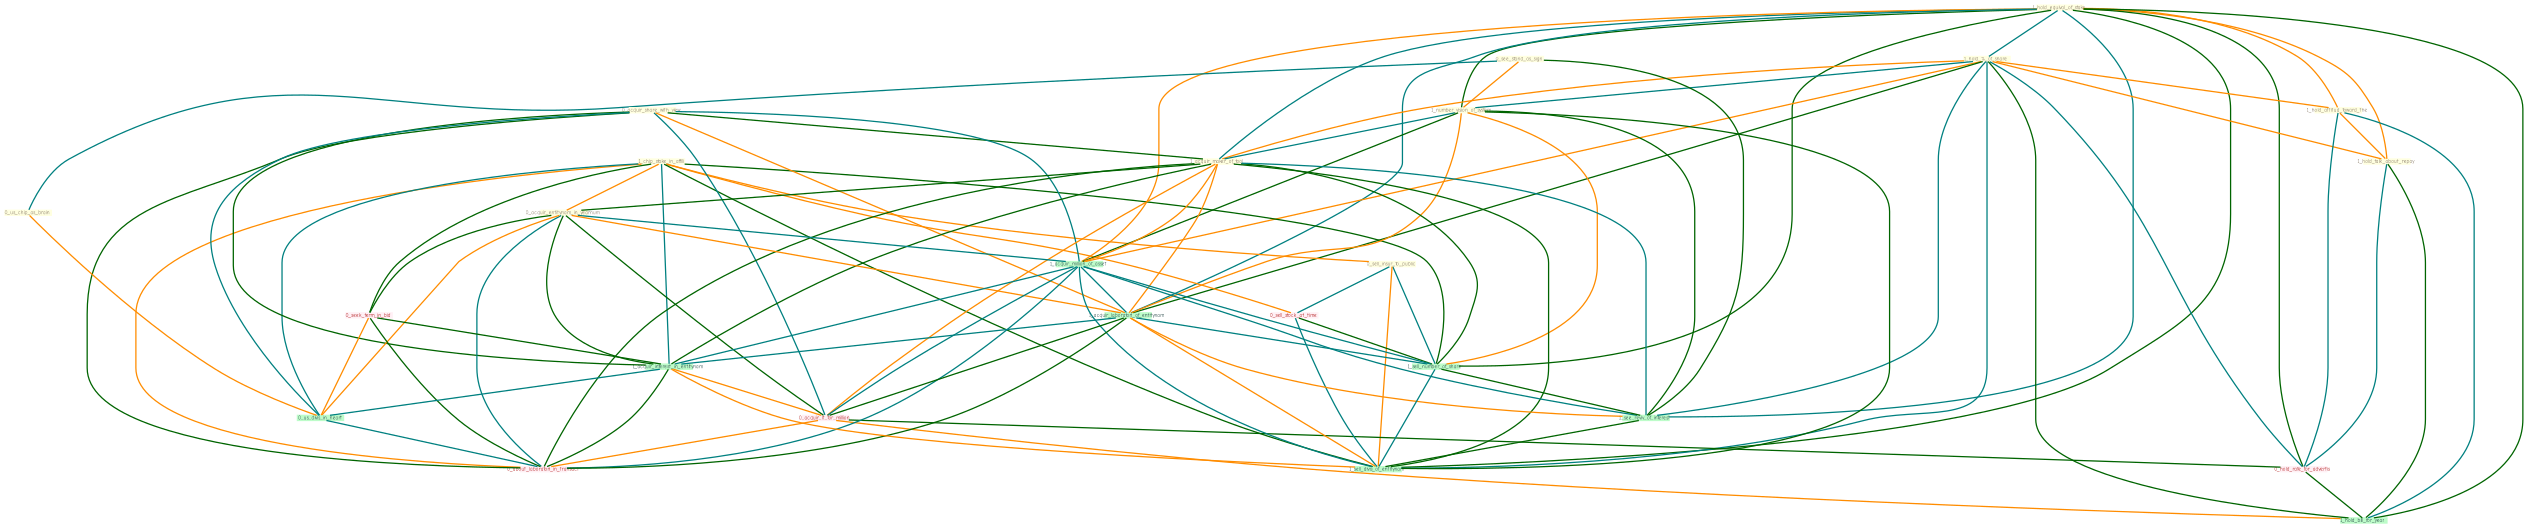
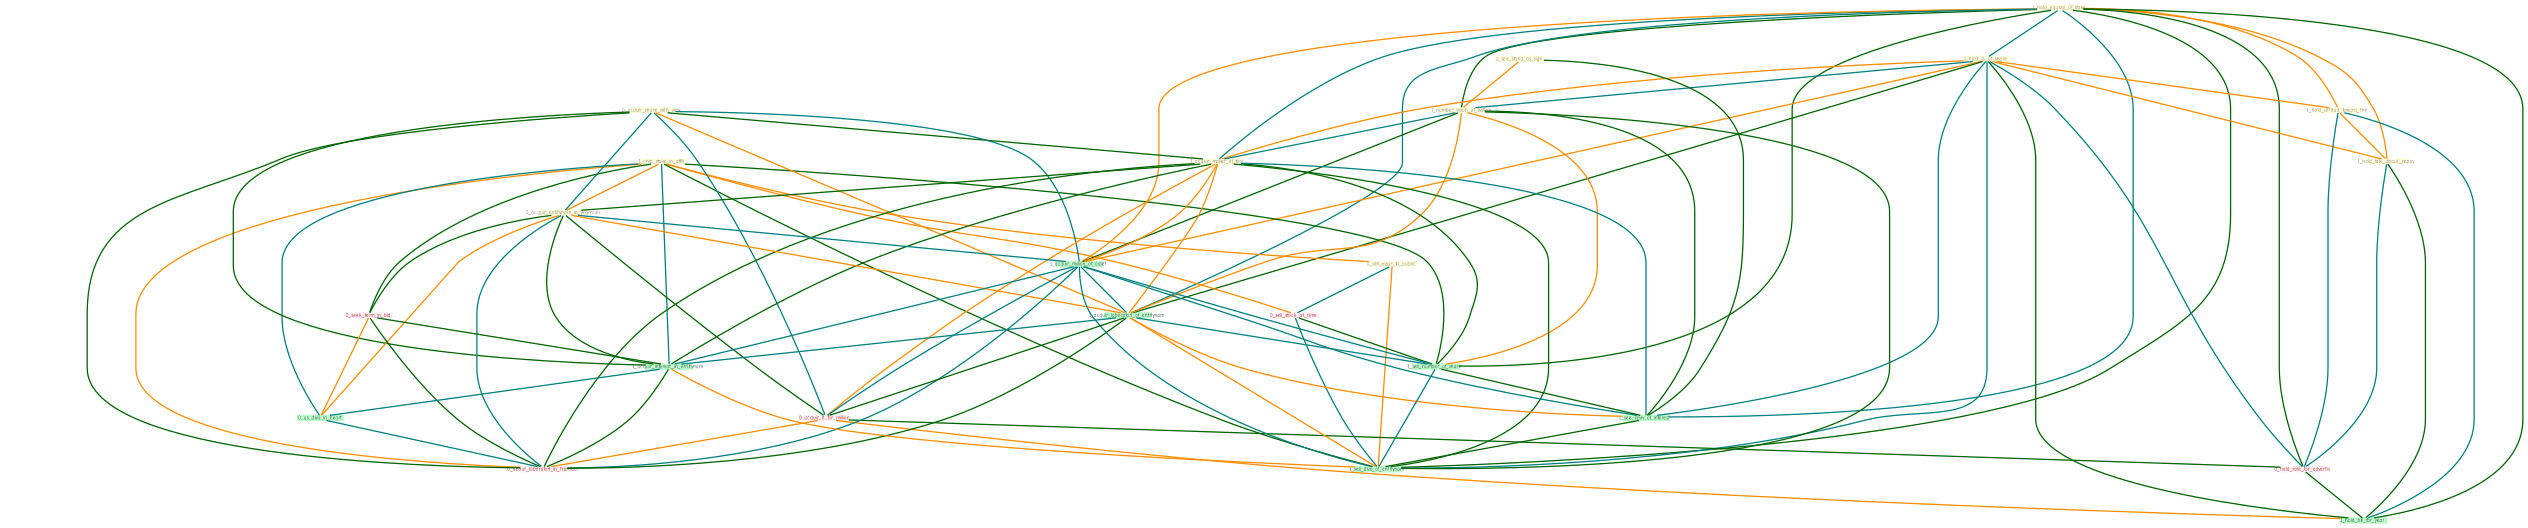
  graph {
    fontname="Comic Neue"
    node [color="#ffffe0" fixedsize=true fontcolor="#8b7d6b" fontname="Comic Neue" fontsize=4 shape=polygon style=filled]
    edge [color=teal fontname="Comic Neue" w=1]
    "1_hold_equival_of_stake " [height=.06 width=.5]
    "1_hold_%_of_share " [height=.06 width=.5]
    "1_hold_attitud_toward_the " [height=.06 width=.5]
    "0_see_stand_as_sign " [height=.06 width=.5]
    n5 [height=.06 label="1_chip_stake_in_affili" width=.5]
    n6 [height=.06 label="1_number_vision_of_system" width=.5]
    "0_acquir_share_with_view " [height=.06 width=.5]
    "0_sell_insur_to_public " [height=.06 width=.5]
    "1_acquir_maker_of_tool " [height=.06 width=.5]
    "1_hold_talk_about_repay " [height=.06 width=.5]
-   "0_us_chip_as_brain " [height=.06 width=.5]
    "0_acquir_entitynam_in_yearnum " [height=.06 width=.5]
    "0_seek_term_in_bid " [color="#fff0f5" fontcolor="#b22222" height=.06 width=.5]
    "0_acquir_it_for_million " [color="#fff0f5" fontcolor="#b22222" height=.06 width=.5]
    "0_hold_rate_for_advertis " [color="#fff0f5" fontcolor="#b22222" height=.06 width=.5]
    n16 [color="#fff0f5" fontcolor="#b22222" height=.06 label="0_about_laboratori_in_transact" width=.5]
    "0_sell_stock_at_time " [color="#fff0f5" fontcolor="#b22222" height=.06 width=.5]
    "1_acquir_million_of_asset " [color="#BDFCC9" fontcolor="#2f4f4f" height=.06 width=.5]
    "1_acquir_laboratori_of_entitynam " [color="#BDFCC9" fontcolor="#2f4f4f" height=.06 width=.5]
    "1_sell_number_of_share " [color="#BDFCC9" fontcolor="#2f4f4f" height=.06 width=.5]
    "1_see_reviv_of_interest " [color="#BDFCC9" fontcolor="#2f4f4f" height=.06 width=.5]
    "1_hold_bill_for_year " [color="#BDFCC9" fontcolor="#2f4f4f" height=.06 width=.5]
    "1_sell_divis_of_entitynam " [color="#BDFCC9" fontcolor="#2f4f4f" height=.06 width=.5]
    "1_acquir_interest_in_entitynam " [color="#BDFCC9" fontcolor="#2f4f4f" height=.06 width=.5]
    n25 [color="#BDFCC9" fontcolor="#2f4f4f" height=.06 label="0_us_divis_in_heart" width=.5]
    subgraph sub_1 {
      "1_hold_equival_of_stake "
      "1_hold_%_of_share "
      "1_hold_attitud_toward_the "
      "0_see_stand_as_sign "
      n5
      n6
      "0_acquir_share_with_view "
      "0_sell_insur_to_public "
      "1_acquir_maker_of_tool "
      "1_hold_talk_about_repay "
-     "0_us_chip_as_brain "
      "0_acquir_entitynam_in_yearnum "
    }
    subgraph sub_2 {
      "0_seek_term_in_bid "
      "0_acquir_it_for_million "
      "0_hold_rate_for_advertis "
      n16
      "0_sell_stock_at_time "
    }
    "1_hold_equival_of_stake " -- "1_hold_%_of_share " [w=2]
    "1_hold_equival_of_stake " -- "1_hold_attitud_toward_the " [color=darkorange]
    "1_hold_equival_of_stake " -- n6 [color=darkgreen]
    "1_hold_equival_of_stake " -- "1_acquir_maker_of_tool "
    "1_hold_equival_of_stake " -- "1_hold_talk_about_repay " [color=darkorange]
    "1_hold_equival_of_stake " -- "0_hold_rate_for_advertis " [color=darkgreen]
    "1_hold_equival_of_stake " -- "1_acquir_million_of_asset " [color=darkorange]
    "1_hold_equival_of_stake " -- "1_acquir_laboratori_of_entitynam "
    "1_hold_equival_of_stake " -- "1_sell_number_of_share " [color=darkgreen]
    "1_hold_equival_of_stake " -- "1_see_reviv_of_interest "
    "1_hold_equival_of_stake " -- "1_hold_bill_for_year " [color=darkgreen]
    "1_hold_equival_of_stake " -- "1_sell_divis_of_entitynam " [color=darkgreen]
    "1_hold_%_of_share " -- "1_hold_attitud_toward_the " [color=darkorange]
    "1_hold_%_of_share " -- n6
    "1_hold_%_of_share " -- "1_acquir_maker_of_tool " [color=darkorange]
    "1_hold_%_of_share " -- "1_hold_talk_about_repay " [color=darkorange]
    "1_hold_%_of_share " -- "0_hold_rate_for_advertis "
    "1_hold_%_of_share " -- "1_acquir_million_of_asset " [color=darkorange]
    "1_hold_%_of_share " -- "1_acquir_laboratori_of_entitynam " [color=darkgreen]
    "1_hold_%_of_share " -- "1_see_reviv_of_interest "
    "1_hold_%_of_share " -- "1_hold_bill_for_year " [color=darkgreen]
    "1_hold_%_of_share " -- "1_sell_divis_of_entitynam "
    "1_hold_attitud_toward_the " -- "1_hold_talk_about_repay " [color=darkorange]
    "1_hold_attitud_toward_the " -- "0_hold_rate_for_advertis "
    "1_hold_attitud_toward_the " -- "1_hold_bill_for_year "
    "0_see_stand_as_sign " -- n6 [color=darkorange]
-   "0_see_stand_as_sign " -- "0_us_chip_as_brain "
    "0_see_stand_as_sign " -- "1_see_reviv_of_interest " [color=darkgreen]
    n5 -- "0_sell_insur_to_public " [color=darkorange]
    n5 -- "0_acquir_entitynam_in_yearnum " [color=darkorange]
    n5 -- "0_seek_term_in_bid " [color=darkgreen]
    n5 -- n16 [color=darkorange]
    n5 -- "0_sell_stock_at_time " [color=darkorange]
    n5 -- "1_sell_number_of_share " [color=darkgreen]
    n5 -- "1_sell_divis_of_entitynam " [color=darkgreen]
    n5 -- "1_acquir_interest_in_entitynam "
    n5 -- n25
    n6 -- "1_acquir_maker_of_tool "
    n6 -- "1_acquir_million_of_asset " [color=darkgreen]
    n6 -- "1_acquir_laboratori_of_entitynam " [color=darkorange]
    n6 -- "1_sell_number_of_share " [color=darkorange]
    n6 -- "1_see_reviv_of_interest " [color=darkgreen w=2]
    n6 -- "1_sell_divis_of_entitynam " [color=darkgreen]
    "0_acquir_share_with_view " -- "1_acquir_maker_of_tool " [color=darkgreen]
-   "0_acquir_share_with_view " -- n25
+   "0_acquir_share_with_view " -- "0_acquir_entitynam_in_yearnum "
    "0_acquir_share_with_view " -- "0_acquir_it_for_million "
    "0_acquir_share_with_view " -- n16 [color=darkgreen]
    "0_acquir_share_with_view " -- "1_acquir_million_of_asset "
    "0_acquir_share_with_view " -- "1_acquir_laboratori_of_entitynam " [color=darkorange]
    "0_acquir_share_with_view " -- "1_acquir_interest_in_entitynam " [color=darkgreen]
    "0_sell_insur_to_public " -- "0_sell_stock_at_time "
-   "0_sell_insur_to_public " -- "1_sell_number_of_share "
    "0_sell_insur_to_public " -- "1_sell_divis_of_entitynam " [color=darkorange]
    "1_acquir_maker_of_tool " -- "0_acquir_entitynam_in_yearnum " [color=darkgreen]
    "1_acquir_maker_of_tool " -- "0_acquir_it_for_million " [color=darkorange]
    "1_acquir_maker_of_tool " -- n16 [color=darkgreen]
    "1_acquir_maker_of_tool " -- "1_acquir_million_of_asset " [color=darkorange w=2]
    "1_acquir_maker_of_tool " -- "1_acquir_laboratori_of_entitynam " [color=darkorange w=2]
    "1_acquir_maker_of_tool " -- "1_sell_number_of_share " [color=darkgreen]
    "1_acquir_maker_of_tool " -- "1_see_reviv_of_interest "
    "1_acquir_maker_of_tool " -- "1_sell_divis_of_entitynam " [color=darkgreen]
    "1_acquir_maker_of_tool " -- "1_acquir_interest_in_entitynam " [color=darkgreen]
    "1_hold_talk_about_repay " -- "0_hold_rate_for_advertis "
    "1_hold_talk_about_repay " -- "1_hold_bill_for_year " [color=darkgreen]
-   "0_us_chip_as_brain " -- n25 [color=darkorange]
    "0_acquir_entitynam_in_yearnum " -- "0_seek_term_in_bid " [color=darkgreen]
    "0_acquir_entitynam_in_yearnum " -- "0_acquir_it_for_million " [color=darkgreen]
    "0_acquir_entitynam_in_yearnum " -- n16 [w=2]
    "0_acquir_entitynam_in_yearnum " -- "1_acquir_million_of_asset "
    "0_acquir_entitynam_in_yearnum " -- "1_acquir_laboratori_of_entitynam " [color=darkorange]
    "0_acquir_entitynam_in_yearnum " -- "1_acquir_interest_in_entitynam " [color=darkgreen w=2]
    "0_acquir_entitynam_in_yearnum " -- n25 [color=darkorange]
    "0_seek_term_in_bid " -- n16 [color=darkgreen]
    "0_seek_term_in_bid " -- "1_acquir_interest_in_entitynam " [color=darkgreen]
    "0_seek_term_in_bid " -- n25 [color=darkorange]
    "0_acquir_it_for_million " -- "0_hold_rate_for_advertis " [color=darkgreen]
    "0_acquir_it_for_million " -- n16 [color=darkorange]
    "0_acquir_it_for_million " -- "1_hold_bill_for_year " [color=darkorange]
    "0_hold_rate_for_advertis " -- "1_hold_bill_for_year " [color=darkgreen w=2]
    "0_sell_stock_at_time " -- "1_sell_number_of_share " [color=darkgreen]
    "0_sell_stock_at_time " -- "1_sell_divis_of_entitynam "
    "1_acquir_million_of_asset " -- "0_acquir_it_for_million "
    "1_acquir_million_of_asset " -- n16
    "1_acquir_million_of_asset " -- "1_acquir_laboratori_of_entitynam " [w=2]
    "1_acquir_million_of_asset " -- "1_sell_number_of_share "
    "1_acquir_million_of_asset " -- "1_see_reviv_of_interest "
    "1_acquir_million_of_asset " -- "1_sell_divis_of_entitynam "
    "1_acquir_million_of_asset " -- "1_acquir_interest_in_entitynam "
    "1_acquir_laboratori_of_entitynam " -- "0_acquir_it_for_million " [color=darkgreen]
    "1_acquir_laboratori_of_entitynam " -- n16 [color=darkgreen w=2]
    "1_acquir_laboratori_of_entitynam " -- "1_sell_number_of_share "
    "1_acquir_laboratori_of_entitynam " -- "1_see_reviv_of_interest " [color=darkorange]
    "1_acquir_laboratori_of_entitynam " -- "1_sell_divis_of_entitynam " [color=darkorange w=2]
    "1_acquir_laboratori_of_entitynam " -- "1_acquir_interest_in_entitynam " [w=2]
    "1_sell_number_of_share " -- "1_see_reviv_of_interest " [color=darkgreen]
    "1_sell_number_of_share " -- "1_sell_divis_of_entitynam " [w=2]
    "1_see_reviv_of_interest " -- "1_sell_divis_of_entitynam " [color=darkgreen]
-   "1_acquir_interest_in_entitynam " -- "0_acquir_it_for_million " [color=darkorange]
    "1_acquir_interest_in_entitynam " -- n16 [color=darkgreen w=2]
    "1_acquir_interest_in_entitynam " -- "1_sell_divis_of_entitynam " [color=darkorange]
    "1_acquir_interest_in_entitynam " -- n25
    n25 -- n16
  }
